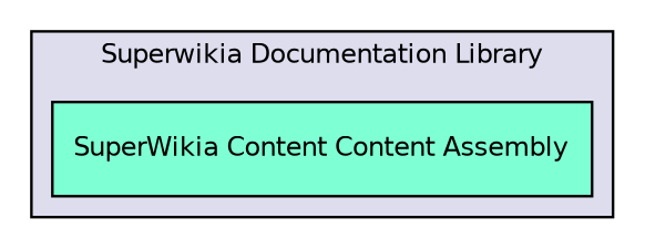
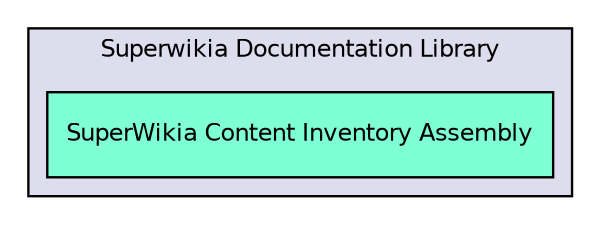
  digraph {
    compound=true
-   n1 [fillcolor=aquamarine fontname=Helvetica fontsize=10 label="SuperWikia Content Content Assembly" pencolor=black shape=box style=filled color=black]
+   n1 [fillcolor=aquamarine fontname=Helvetica fontsize=10 label="SuperWikia Content Inventory Assembly" pencolor=black shape=box style=filled color=black]
    subgraph cluster_1 {
      bgcolor="#ddddee"
      fontname=Helvetica
      fontsize=10
      label="Superwikia Documentation Library"
      pencolor=black
      n1
    }
  }
